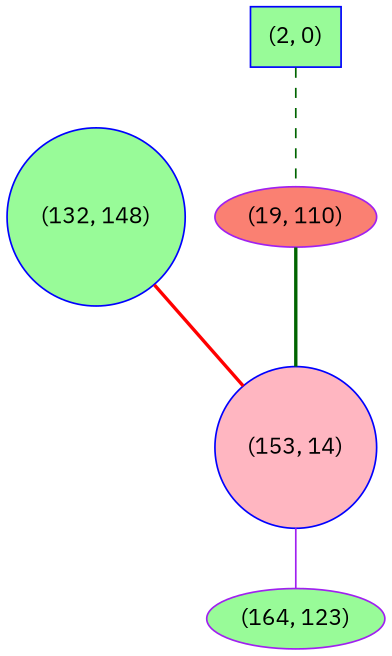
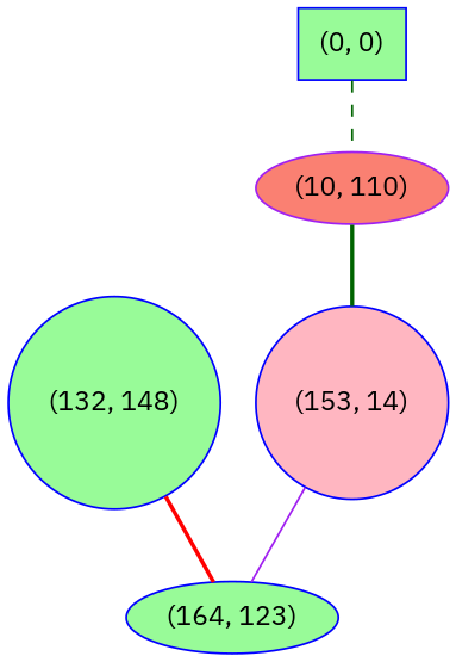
  graph {
    fontname="IBM Plex Sans"
    node [color=blue fillcolor=palegreen fontname="IBM Plex Sans" shape=circle style=filled]
    edge [color=darkgreen fontname="IBM Plex Sans" style=bold weight=1]
    "(132, 148)"
-   "(164, 123)" [color=purple shape=ellipse]
-   "(0, 0)" [shape=box label="(2, 0)"]
-   "(10, 110)" [color=purple fillcolor=salmon shape=ellipse label="(19, 110)"]
+   "(164, 123)" [shape=ellipse]
+   "(0, 0)" [shape=box]
+   "(10, 110)" [color=purple fillcolor=salmon shape=ellipse]
    "(153, 14)" [fillcolor=lightpink]
-   "(132, 148)" -- "(153, 14)" [color=red]
+   "(132, 148)" -- "(164, 123)" [color=red]
    "(0, 0)" -- "(10, 110)" [style=dashed weight=4]
    "(10, 110)" -- "(153, 14)" [weight=2]
    "(153, 14)" -- "(164, 123)" [color=purple style=solid]
  }
